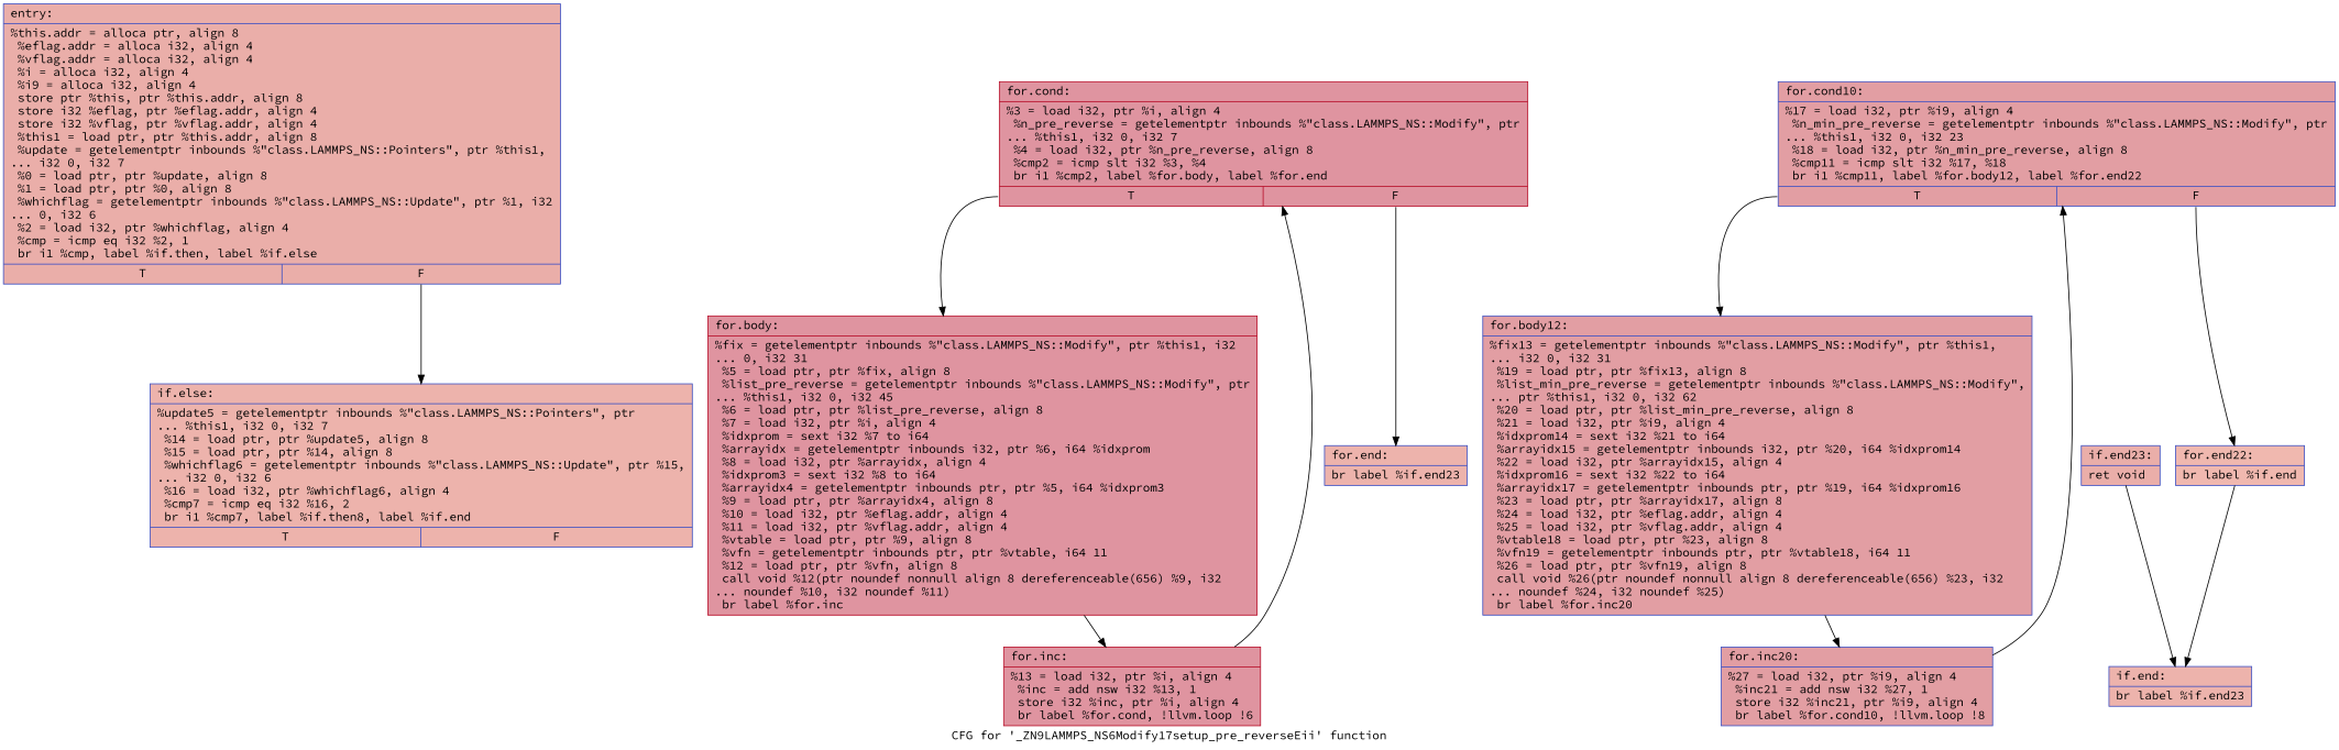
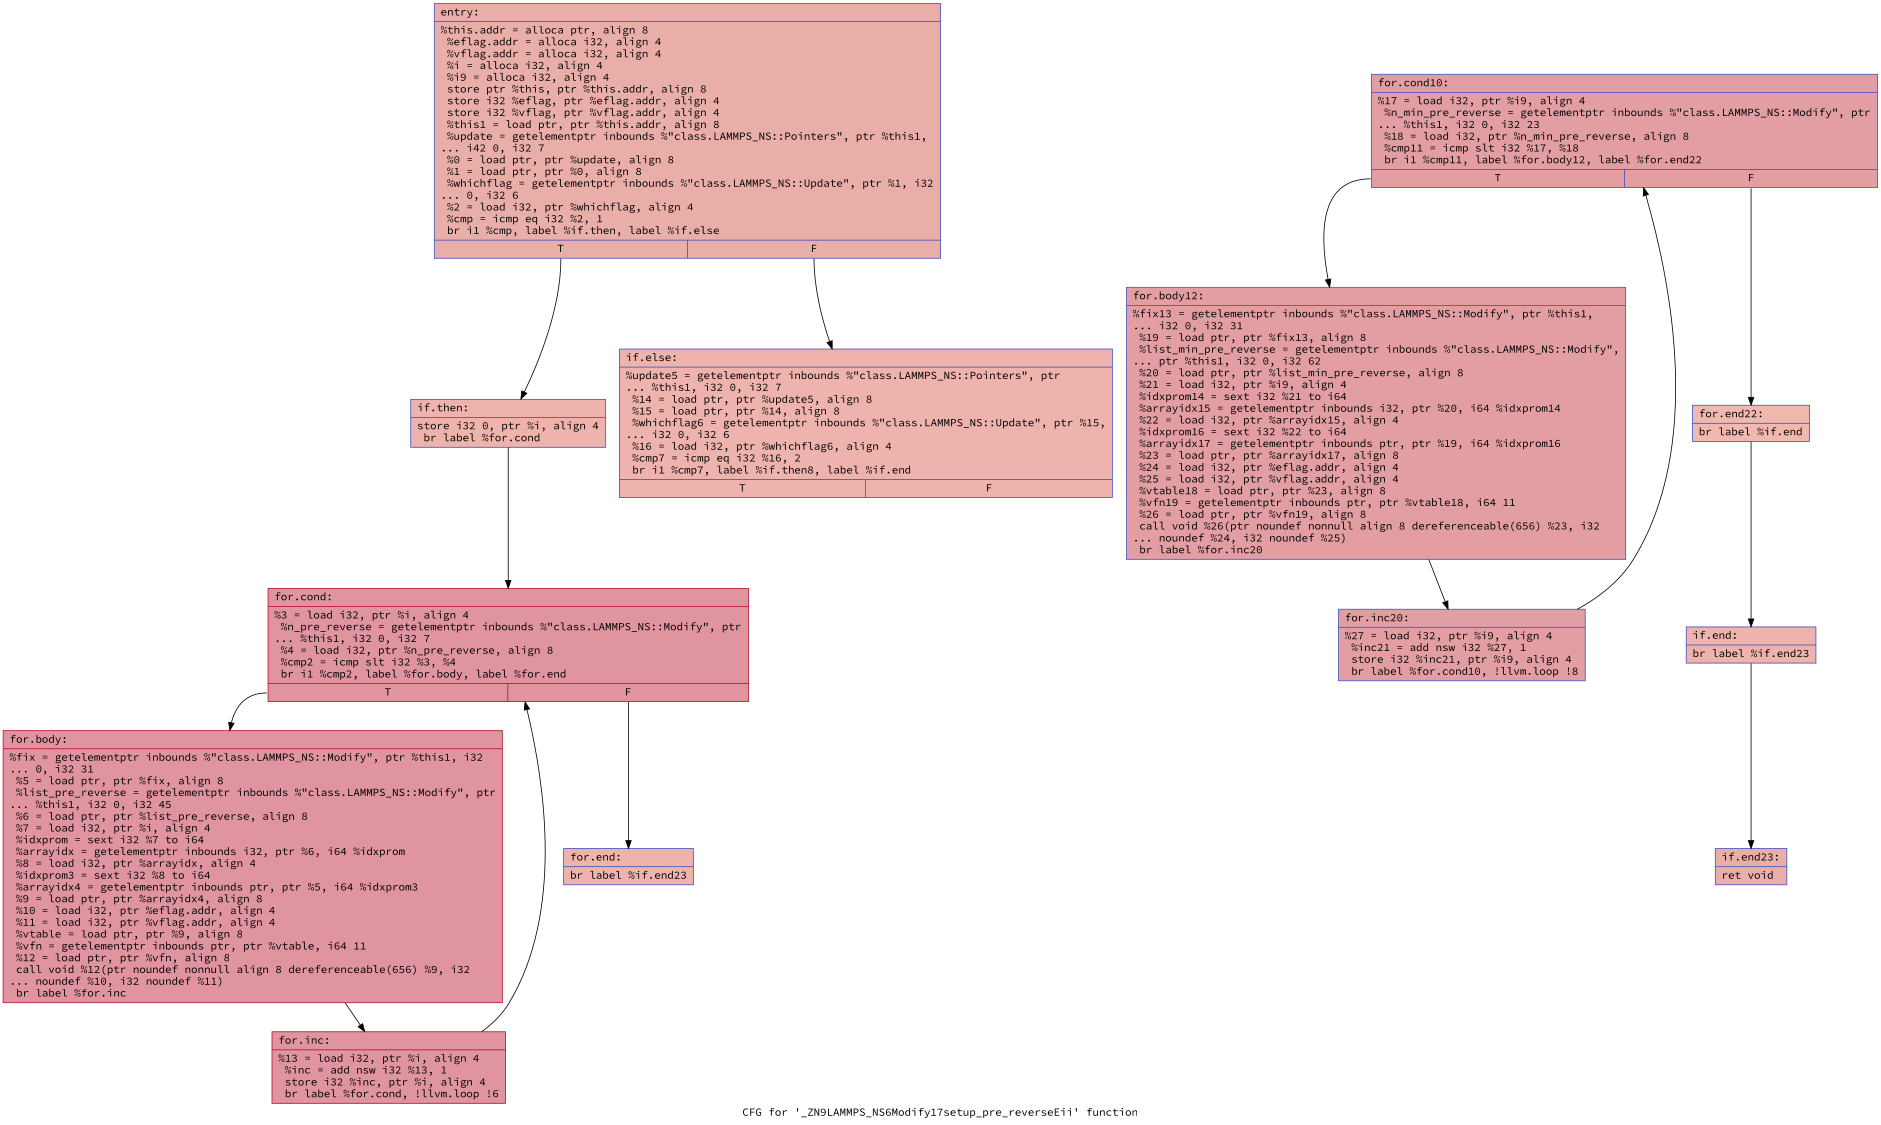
  digraph {
    fontname="Source Code Pro"
    label="CFG for '_ZN9LAMMPS_NS6Modify17setup_pre_reverseEii' function"
    node [color="#3d50c3ff" fillcolor="#d6524470" fontname="Source Code Pro" shape=record style=filled]
    edge [fontname="Source Code Pro"]
-   n1 [fillcolor="#d0473d70" label="{entry:\l|  %this.addr = alloca ptr, align 8\l  %eflag.addr = alloca i32, align 4\l  %vflag.addr = alloca i32, align 4\l  %i = alloca i32, align 4\l  %i9 = alloca i32, align 4\l  store ptr %this, ptr %this.addr, align 8\l  store i32 %eflag, ptr %eflag.addr, align 4\l  store i32 %vflag, ptr %vflag.addr, align 4\l  %this1 = load ptr, ptr %this.addr, align 8\l  %update = getelementptr inbounds %\"class.LAMMPS_NS::Pointers\", ptr %this1,\l... i32 0, i32 7\l  %0 = load ptr, ptr %update, align 8\l  %1 = load ptr, ptr %0, align 8\l  %whichflag = getelementptr inbounds %\"class.LAMMPS_NS::Update\", ptr %1, i32\l... 0, i32 6\l  %2 = load i32, ptr %whichflag, align 4\l  %cmp = icmp eq i32 %2, 1\l  br i1 %cmp, label %if.then, label %if.else\l|{<s0>T|<s1>F}}"]
+   n1 [fillcolor="#d0473d70" label="{entry:\l|  %this.addr = alloca ptr, align 8\l  %eflag.addr = alloca i32, align 4\l  %vflag.addr = alloca i32, align 4\l  %i = alloca i32, align 4\l  %i9 = alloca i32, align 4\l  store ptr %this, ptr %this.addr, align 8\l  store i32 %eflag, ptr %eflag.addr, align 4\l  store i32 %vflag, ptr %vflag.addr, align 4\l  %this1 = load ptr, ptr %this.addr, align 8\l  %update = getelementptr inbounds %\"class.LAMMPS_NS::Pointers\", ptr %this1,\l... i42 0, i32 7\l  %0 = load ptr, ptr %update, align 8\l  %1 = load ptr, ptr %0, align 8\l  %whichflag = getelementptr inbounds %\"class.LAMMPS_NS::Update\", ptr %1, i32\l... 0, i32 6\l  %2 = load i32, ptr %whichflag, align 4\l  %cmp = icmp eq i32 %2, 1\l  br i1 %cmp, label %if.then, label %if.else\l|{<s0>T|<s1>F}}"]
+   n2 [label="{if.then:\l|  store i32 0, ptr %i, align 4\l  br label %for.cond\l}"]
    n3 [label="{if.else:\l|  %update5 = getelementptr inbounds %\"class.LAMMPS_NS::Pointers\", ptr\l... %this1, i32 0, i32 7\l  %14 = load ptr, ptr %update5, align 8\l  %15 = load ptr, ptr %14, align 8\l  %whichflag6 = getelementptr inbounds %\"class.LAMMPS_NS::Update\", ptr %15,\l... i32 0, i32 6\l  %16 = load i32, ptr %whichflag6, align 4\l  %cmp7 = icmp eq i32 %16, 2\l  br i1 %cmp7, label %if.then8, label %if.end\l|{<s0>T|<s1>F}}"]
    n4 [color="#b70d28ff" fillcolor="#b70d2870" label="{for.cond:\l|  %3 = load i32, ptr %i, align 4\l  %n_pre_reverse = getelementptr inbounds %\"class.LAMMPS_NS::Modify\", ptr\l... %this1, i32 0, i32 7\l  %4 = load i32, ptr %n_pre_reverse, align 8\l  %cmp2 = icmp slt i32 %3, %4\l  br i1 %cmp2, label %for.body, label %for.end\l|{<s0>T|<s1>F}}"]
    n5 [color="#b70d28ff" fillcolor="#b70d2870" label="{for.body:\l|  %fix = getelementptr inbounds %\"class.LAMMPS_NS::Modify\", ptr %this1, i32\l... 0, i32 31\l  %5 = load ptr, ptr %fix, align 8\l  %list_pre_reverse = getelementptr inbounds %\"class.LAMMPS_NS::Modify\", ptr\l... %this1, i32 0, i32 45\l  %6 = load ptr, ptr %list_pre_reverse, align 8\l  %7 = load i32, ptr %i, align 4\l  %idxprom = sext i32 %7 to i64\l  %arrayidx = getelementptr inbounds i32, ptr %6, i64 %idxprom\l  %8 = load i32, ptr %arrayidx, align 4\l  %idxprom3 = sext i32 %8 to i64\l  %arrayidx4 = getelementptr inbounds ptr, ptr %5, i64 %idxprom3\l  %9 = load ptr, ptr %arrayidx4, align 8\l  %10 = load i32, ptr %eflag.addr, align 4\l  %11 = load i32, ptr %vflag.addr, align 4\l  %vtable = load ptr, ptr %9, align 8\l  %vfn = getelementptr inbounds ptr, ptr %vtable, i64 11\l  %12 = load ptr, ptr %vfn, align 8\l  call void %12(ptr noundef nonnull align 8 dereferenceable(656) %9, i32\l... noundef %10, i32 noundef %11)\l  br label %for.inc\l}"]
    n6 [label="{for.end:\l|  br label %if.end23\l}"]
    n7 [label="{if.end:\l|  br label %if.end23\l}"]
    n8 [fillcolor="#d0473d70" label="{if.end23:\l|  ret void\l}"]
    n9 [color="#b70d28ff" fillcolor="#b70d2870" label="{for.inc:\l|  %13 = load i32, ptr %i, align 4\l  %inc = add nsw i32 %13, 1\l  store i32 %inc, ptr %i, align 4\l  br label %for.cond, !llvm.loop !6\l}"]
    n10 [fillcolor="#be242e70" label="{for.cond10:\l|  %17 = load i32, ptr %i9, align 4\l  %n_min_pre_reverse = getelementptr inbounds %\"class.LAMMPS_NS::Modify\", ptr\l... %this1, i32 0, i32 23\l  %18 = load i32, ptr %n_min_pre_reverse, align 8\l  %cmp11 = icmp slt i32 %17, %18\l  br i1 %cmp11, label %for.body12, label %for.end22\l|{<s0>T|<s1>F}}"]
    n11 [fillcolor="#be242e70" label="{for.body12:\l|  %fix13 = getelementptr inbounds %\"class.LAMMPS_NS::Modify\", ptr %this1,\l... i32 0, i32 31\l  %19 = load ptr, ptr %fix13, align 8\l  %list_min_pre_reverse = getelementptr inbounds %\"class.LAMMPS_NS::Modify\",\l... ptr %this1, i32 0, i32 62\l  %20 = load ptr, ptr %list_min_pre_reverse, align 8\l  %21 = load i32, ptr %i9, align 4\l  %idxprom14 = sext i32 %21 to i64\l  %arrayidx15 = getelementptr inbounds i32, ptr %20, i64 %idxprom14\l  %22 = load i32, ptr %arrayidx15, align 4\l  %idxprom16 = sext i32 %22 to i64\l  %arrayidx17 = getelementptr inbounds ptr, ptr %19, i64 %idxprom16\l  %23 = load ptr, ptr %arrayidx17, align 8\l  %24 = load i32, ptr %eflag.addr, align 4\l  %25 = load i32, ptr %vflag.addr, align 4\l  %vtable18 = load ptr, ptr %23, align 8\l  %vfn19 = getelementptr inbounds ptr, ptr %vtable18, i64 11\l  %26 = load ptr, ptr %vfn19, align 8\l  call void %26(ptr noundef nonnull align 8 dereferenceable(656) %23, i32\l... noundef %24, i32 noundef %25)\l  br label %for.inc20\l}"]
    n12 [fillcolor="#dc5d4a70" label="{for.end22:\l|  br label %if.end\l}"]
    n13 [fillcolor="#be242e70" label="{for.inc20:\l|  %27 = load i32, ptr %i9, align 4\l  %inc21 = add nsw i32 %27, 1\l  store i32 %inc21, ptr %i9, align 4\l  br label %for.cond10, !llvm.loop !8\l}"]
+   n1 -> n2 [tailport=s0]
    n1 -> n3 [tailport=s1]
+   n2 -> n4
    n4 -> n5 [tailport=s0]
    n4 -> n6 [tailport=s1]
    n5 -> n9
-   n8 -> n7
+   n7 -> n8
    n9 -> n4
    n10 -> n11 [tailport=s0]
    n10 -> n12 [tailport=s1]
    n11 -> n13
    n12 -> n7
    n13 -> n10
  }
